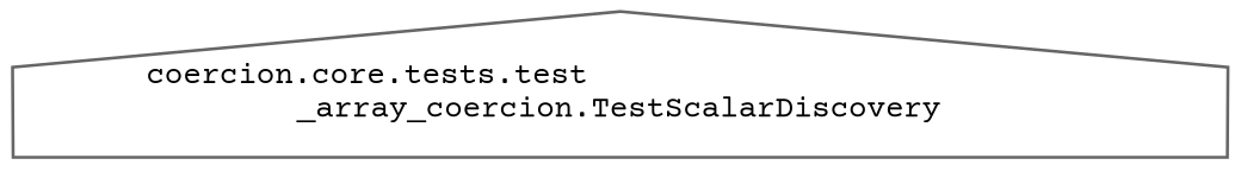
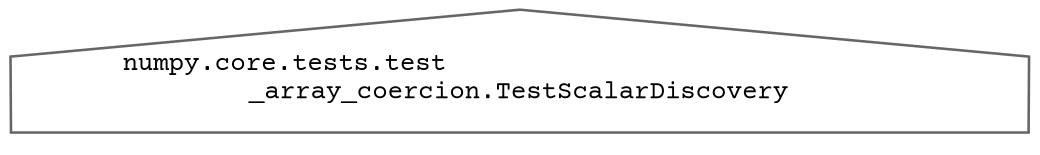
  digraph {
    rankdir=TB
    fontname="Courier Prime"
-   n1 [color=grey40 fillcolor=white fontname="Courier Prime" fontsize=10 height=0.2 label="coercion.core.tests.test\l_array_coercion.TestScalarDiscovery" shape=house style=filled width=0.4]
+   n1 [color=grey40 fillcolor=white fontname="Courier Prime" fontsize=10 height=0.2 label="numpy.core.tests.test\l_array_coercion.TestScalarDiscovery" shape=house style=filled width=0.4]
  }
